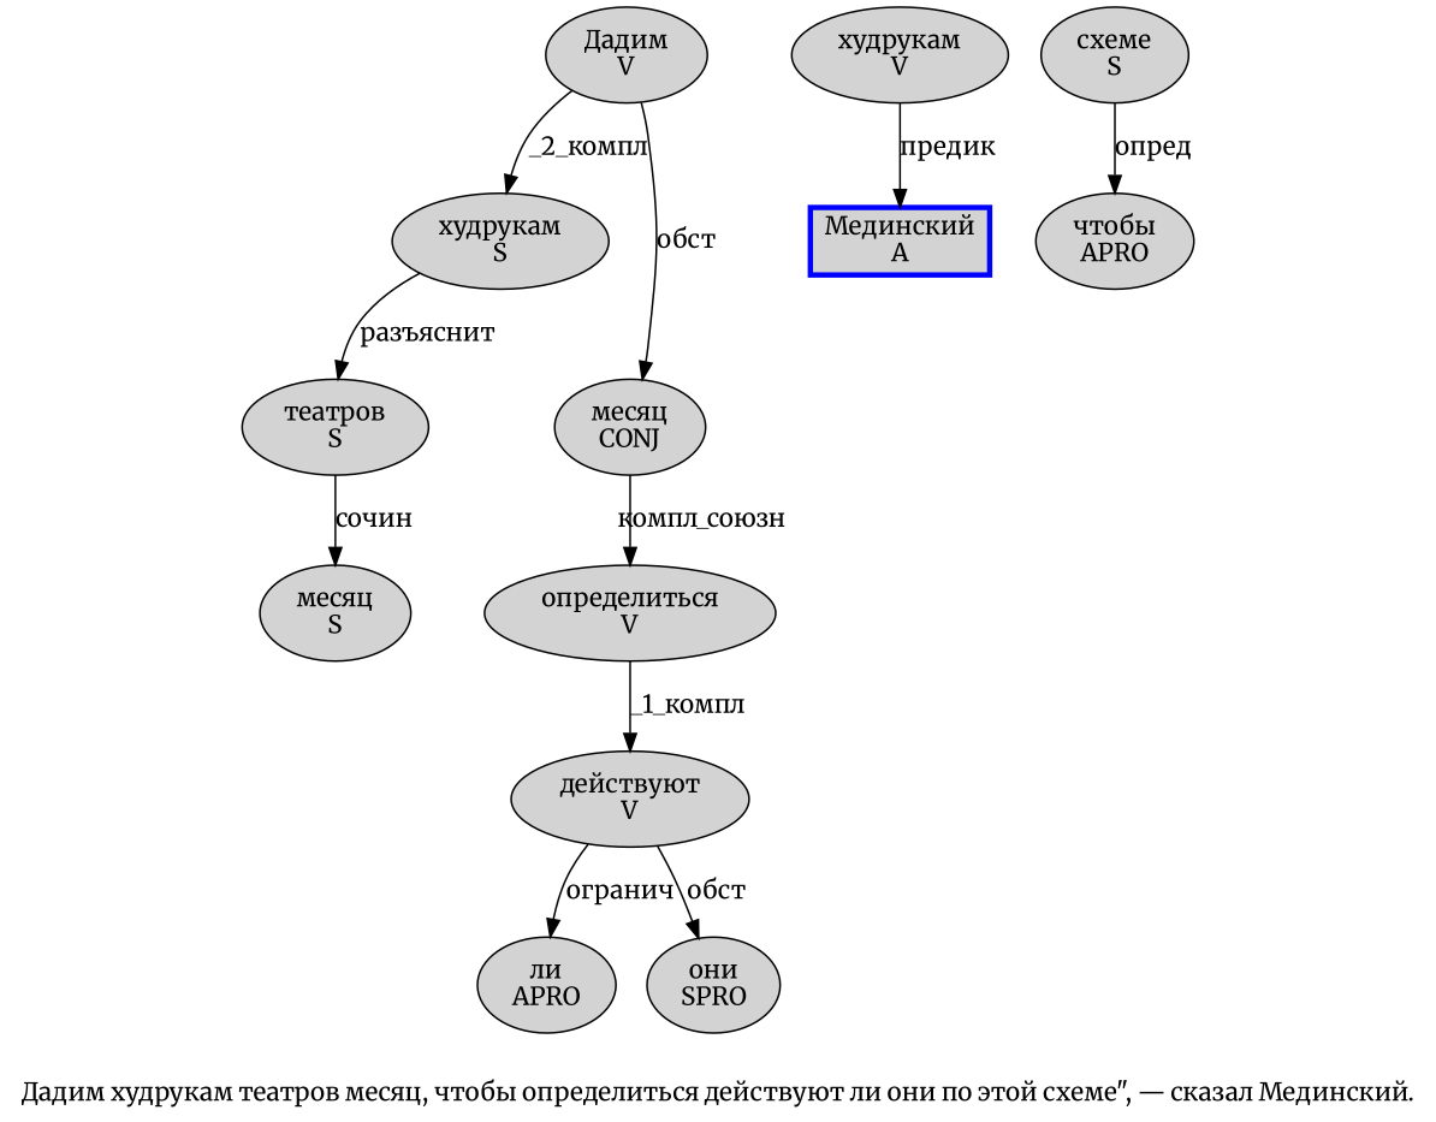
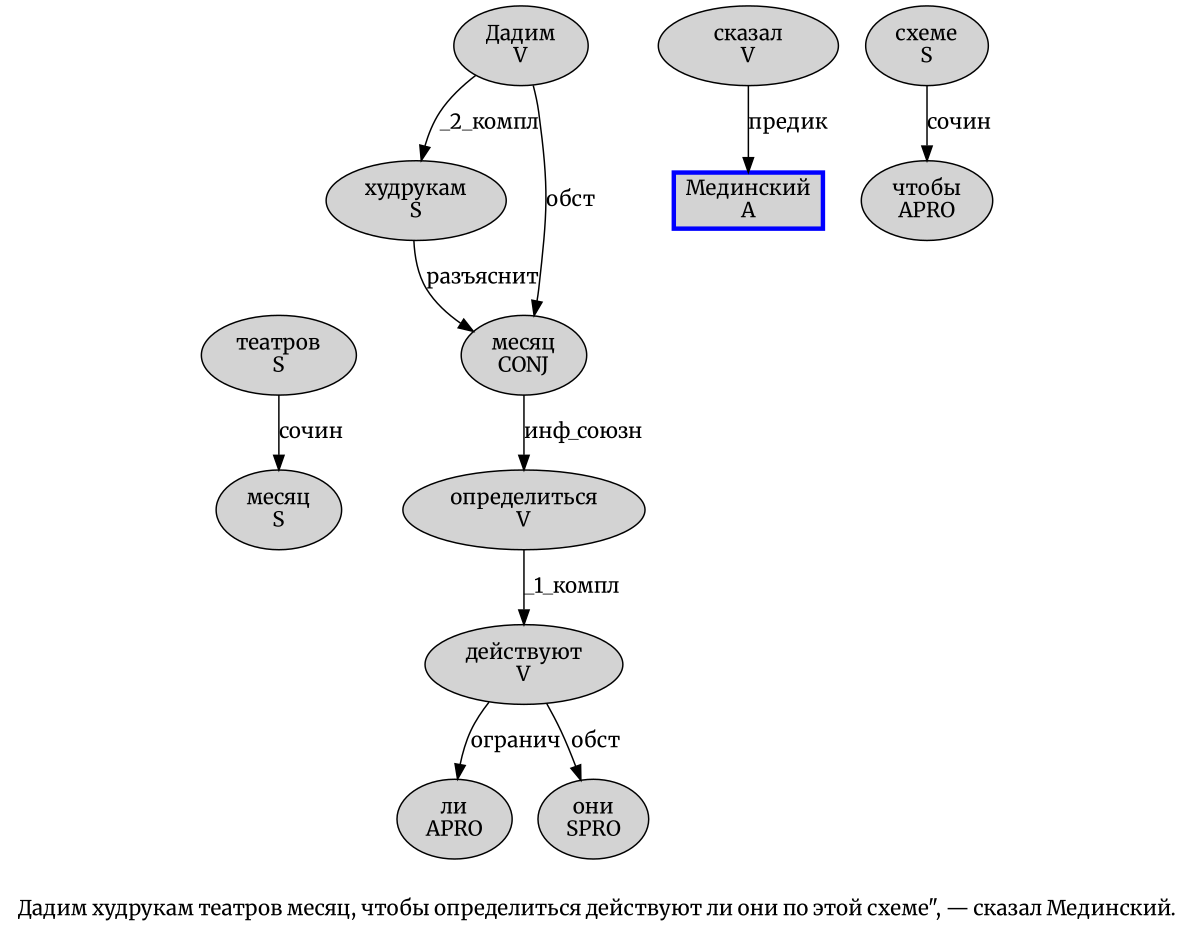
  digraph {
    fontname=Merriweather
    label="Дадим худрукам театров месяц, чтобы определиться действуют ли они по этой схеме\", — сказал Мединский."
    node [fillcolor=lightgray fontname=Merriweather penwidth=1 shape=ellipse style=filled]
    edge [fontname=Merriweather]
    n1 [label="Дадим\nV"]
    n2 [label="худрукам\nS"]
    n3 [label="месяц\nCONJ"]
    n4 [label="театров\nS"]
    n5 [label="определиться\nV"]
-   n6 [label="худрукам\nV"]
+   n6 [label="сказал\nV"]
    n7 [color=blue label="Мединский\nA" penwidth=3 shape=box]
    n8 [label="месяц\nS"]
    n9 [label="действуют\nV"]
    n10 [label="ли\nAPRO"]
    n11 [label="они\nSPRO"]
    n12 [label="схеме\nS"]
    n13 [label="чтобы\nAPRO"]
    n1 -> n2 [label="_2_компл"]
    n1 -> n3 [label="обст"]
-   n2 -> n4 [label="разъяснит"]
-   n3 -> n5 [label="компл_союзн"]
+   n2 -> n3 [label="разъяснит"]
+   n3 -> n5 [label="инф_союзн"]
    n4 -> n8 [label="сочин"]
    n5 -> n9 [label="_1_компл"]
    n6 -> n7 [label="предик"]
    n9 -> n10 [label="огранич"]
    n9 -> n11 [label="обст"]
-   n12 -> n13 [label="опред"]
+   n12 -> n13 [label="сочин"]
  }
